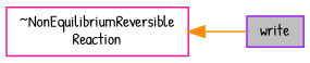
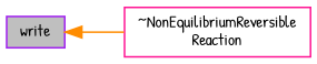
  digraph {
    rankdir=LR
    fontname="Patrick Hand"
    node [fontname="Patrick Hand" fontsize=10 shape=record]
    n1 [color=purple fillcolor=grey75 fontcolor=black height=0.2 label=write style=filled width=0.4]
    n2 [color=deeppink height=0.2 label="~NonEquilibriumReversible\lReaction" width=0.4]
-   n2 -> n1 [color=darkorange dir=back fontname="Patrick Hand" fontsize=10 labelfontname=Helvetica labelfontsize=10 style=solid]
+   n1 -> n2 [color=darkorange dir=back fontname="Patrick Hand" fontsize=10 labelfontname=Helvetica labelfontsize=10 style=solid]
  }
